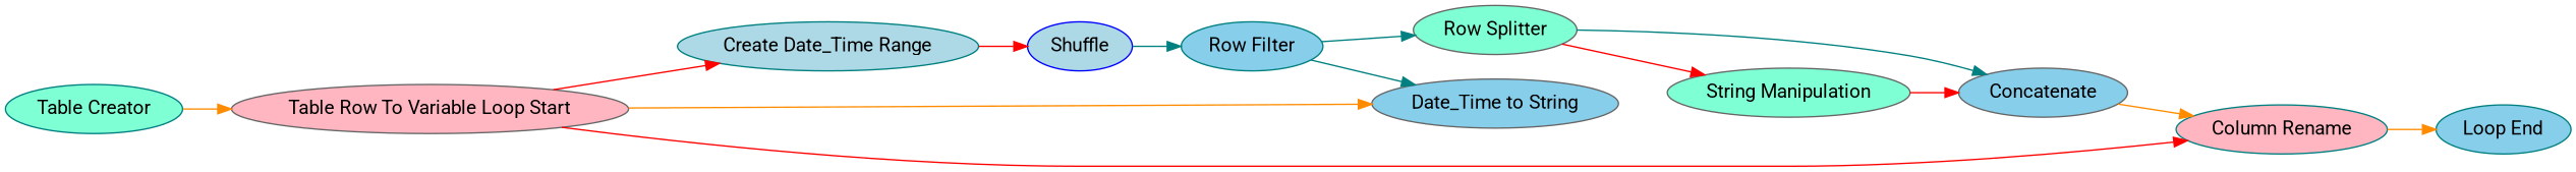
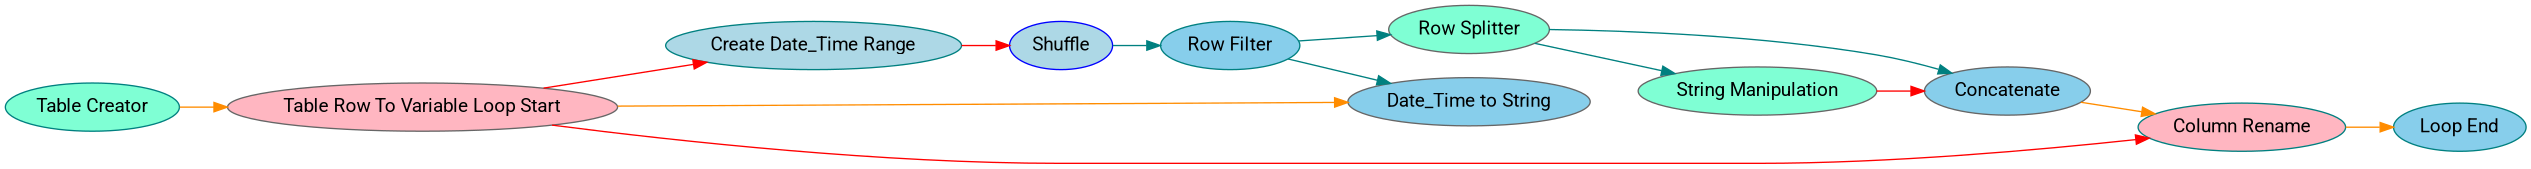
  digraph {
    fontname=Roboto
    rankdir=LR
    node [color=teal fillcolor=skyblue fontname=Roboto style=filled]
    edge [color=teal fontname=Roboto]
    n1 [fillcolor=lightblue label="Create Date_Time Range"]
    n2 [color=blue fillcolor=lightblue label=Shuffle]
    n3 [label="Row Filter"]
    n4 [color=gray40 label="Date_Time to String"]
    n5 [color=gray40 fillcolor=aquamarine label="Row Splitter"]
    n6 [color=gray40 label=Concatenate]
    n7 [color=gray40 fillcolor=aquamarine label="String Manipulation"]
    n8 [fillcolor=lightpink label="Column Rename"]
    n9 [label="Loop End"]
    n10 [color=gray40 fillcolor=lightpink label="Table Row To Variable Loop Start"]
    n11 [fillcolor=aquamarine label="Table Creator"]
    n1 -> n2 [color=red]
    n2 -> n3
    n3 -> n4
    n3 -> n5
    n5 -> n6
-   n5 -> n7 [color=red]
+   n5 -> n7
    n6 -> n8 [color=darkorange]
    n7 -> n6 [color=red]
    n8 -> n9 [color=darkorange]
    n10 -> n1 [color=red]
    n10 -> n4 [color=darkorange]
    n10 -> n8 [color=red]
    n11 -> n10 [color=darkorange]
  }
